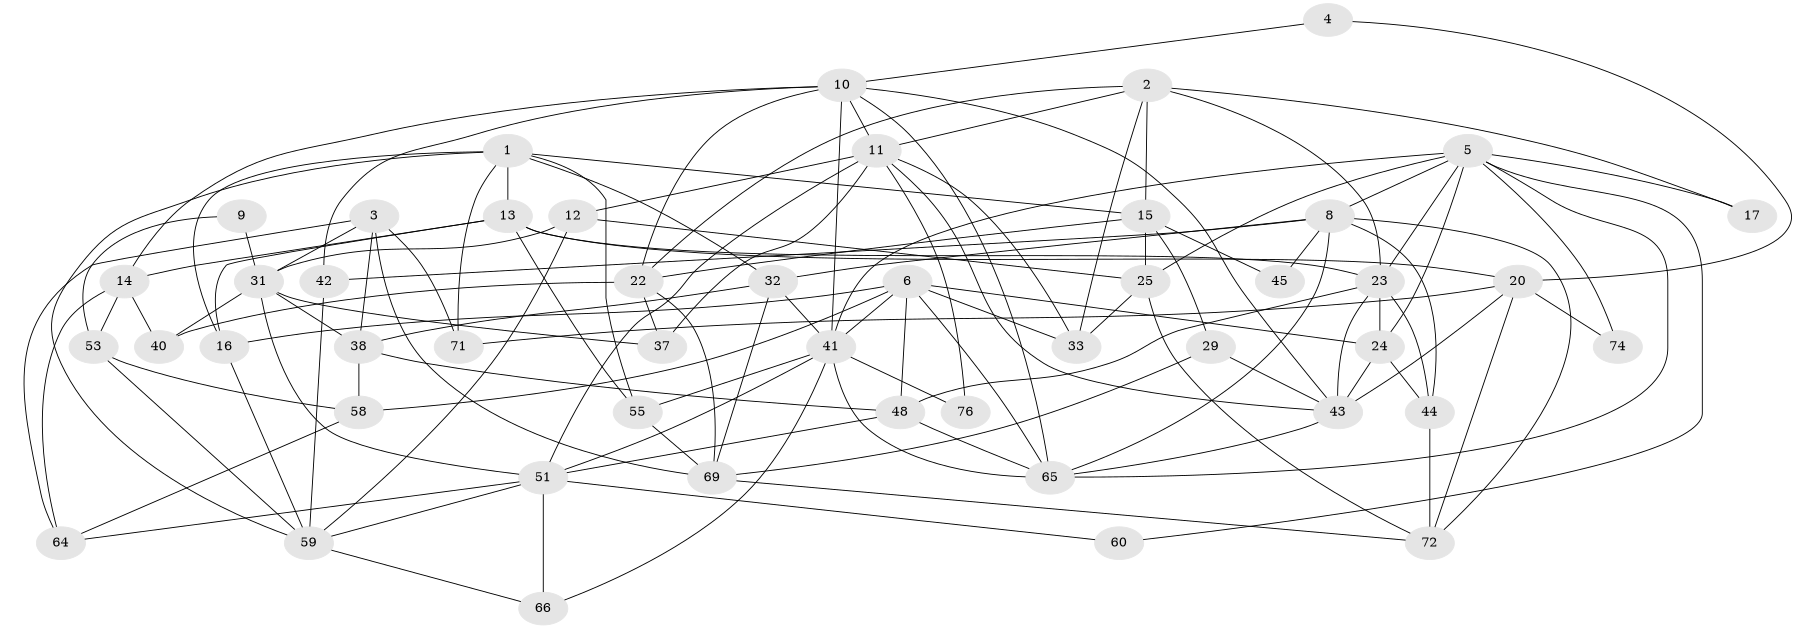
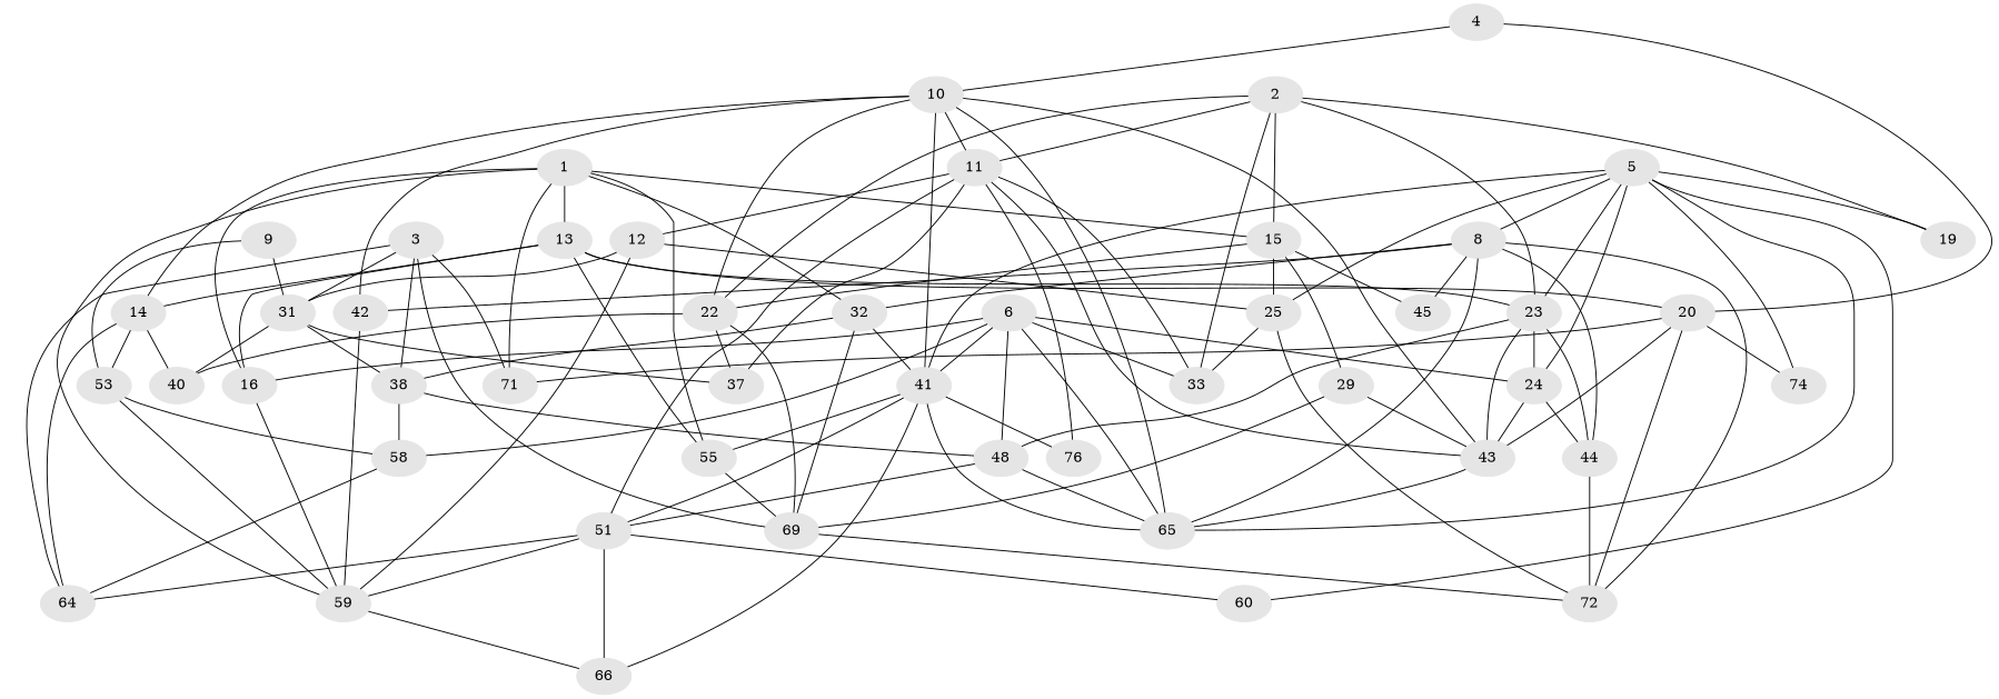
  graph {
    node [color=gray90 style=filled]
    1 [super="+7"]
    13 [super="+34"]
    15 [super="+33"]
    16
    32 [super="+52"]
    55
    59 [super="+62"]
    71
    23 [super="+35"]
    20 [super="+26"]
    14 [super="+78"]
    22 [super="+80"]
    25 [super="+46"]
    45
    29
    38 [super="+67"]
    69 [super="+77"]
    41 [super="+57"]
    66
    2 [super="+75"]
    11 [super="+18"]
-   19 [label=17]
+   19
    n23 [label=33 super="+54"]
    43 [super="+49"]
    12 [super="+61"]
    37
    51 [super="+63"]
    76
    40
    24
    48 [super="+50"]
    44 [super="+73"]
    3 [super="+39"]
    31 [super="+47"]
    64
    58
    72
    10 [super="+30"]
    65 [super="+79"]
    42
    4
    74
    5 [super="+68"]
    8 [super="+27"]
    60
    6 [super="+21"]
    9
    53
    1 -- 13
    1 -- 15
    1 -- 16
    1 -- 32
    1 -- 55
    1 -- 59
    1 -- 71
    13 -- 16
    13 -- 55
    13 -- 23
    13 -- 20
    13 -- 14
    15 -- 22
    15 -- 25
    15 -- 45
    15 -- 29
    16 -- 59
    32 -- 38
    32 -- 69
    32 -- 41
    55 -- 69
    59 -- 66
    23 -- 43
    23 -- 24
    23 -- 48
    23 -- 44
    20 -- 71
    20 -- 43
    20 -- 72
    20 -- 74
    14 -- 40
    14 -- 64
    14 -- 53
    22 -- 69 [weight=2]
    22 -- 37
    22 -- 40
    25 -- n23
    25 -- 72
    29 -- 69
    29 -- 43
    38 -- 48
    38 -- 58
    69 -- 72
    41 -- 55
    41 -- 66
    41 -- 51
    41 -- 76
    41 -- 65
    2 -- 15
    2 -- 23
    2 -- 22
    2 -- 11
    2 -- 19
    2 -- n23
    11 -- n23
    11 -- 43
    11 -- 12
    11 -- 37
    11 -- 51
    11 -- 76
    43 -- 65
    12 -- 59
    12 -- 25
    12 -- 31
    51 -- 59
    51 -- 66
    51 -- 64
    51 -- 60
    24 -- 43
    24 -- 44
    48 -- 51
    48 -- 65
    44 -- 72
    3 -- 71
    3 -- 38 [weight=2]
    3 -- 69
    3 -- 31
    3 -- 64
    31 -- 38
    31 -- 37
-   31 -- 51
    31 -- 40
    58 -- 64
    10 -- 14
    10 -- 22
    10 -- 41
    10 -- 11
    10 -- 43
    10 -- 65
    10 -- 42
    42 -- 59
    4 -- 20
    4 -- 10
    5 -- 23
    5 -- 25
    5 -- 41
    5 -- 19
    5 -- 24
    5 -- 65
    5 -- 74
    5 -- 8
    5 -- 60
    8 -- 32
    8 -- 45
    8 -- 44
    8 -- 72
    8 -- 65
    8 -- 42
    6 -- 16
    6 -- 41
    6 -- n23
    6 -- 24
    6 -- 48
    6 -- 58
    6 -- 65
    9 -- 31
    9 -- 53
    53 -- 59
    53 -- 58
  }
